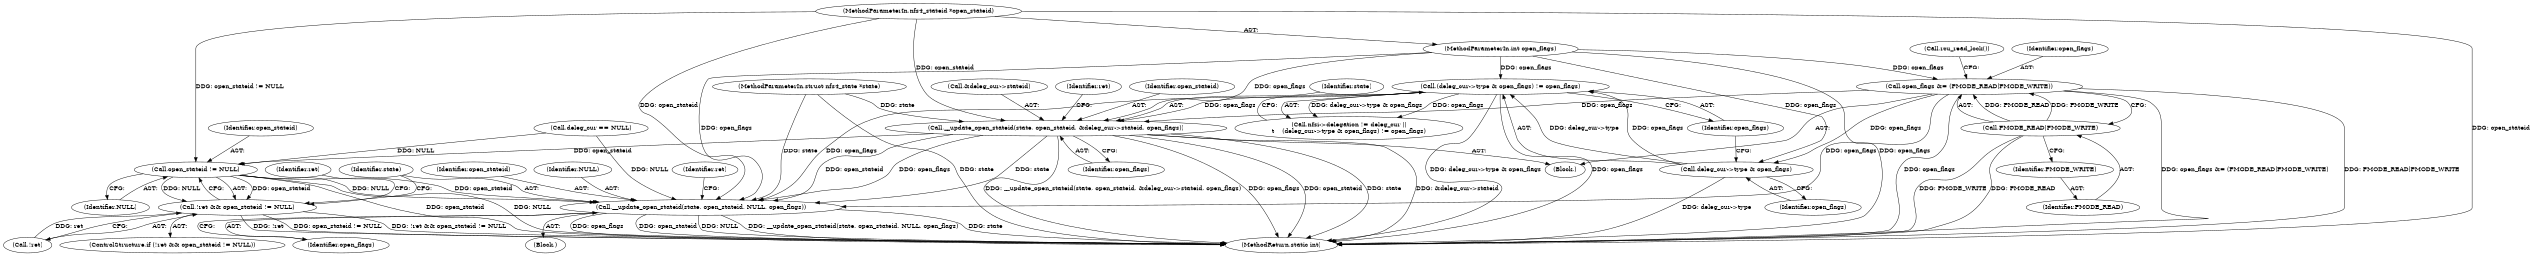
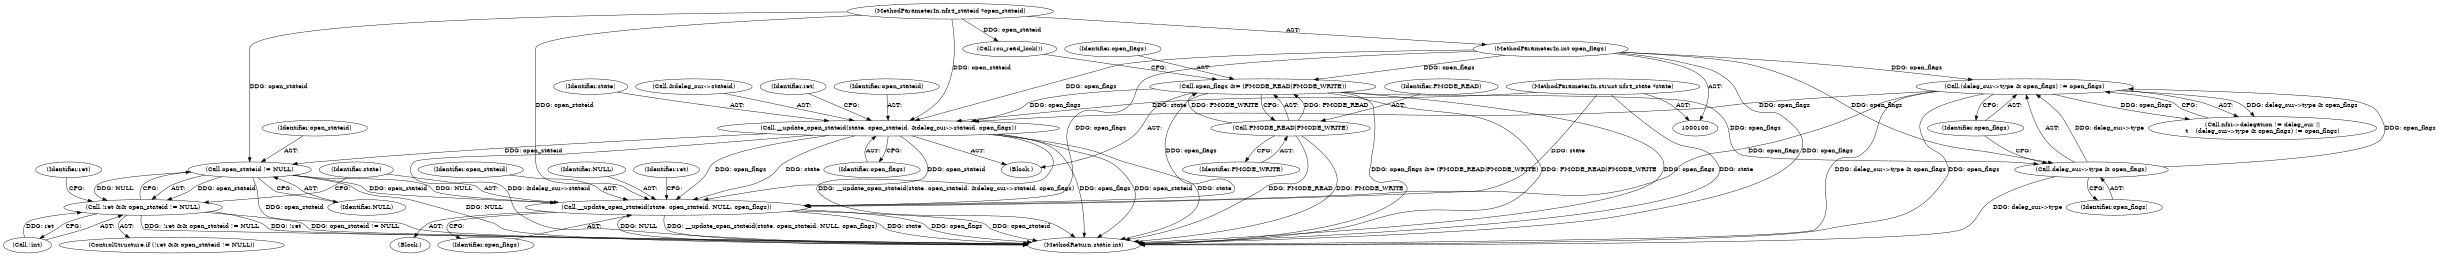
  digraph {
    n1 [label="(Call,__update_open_stateid(state, open_stateid, &deleg_cur->stateid, open_flags))"]
    n2 [label="(Call,open_stateid != NULL)"]
    n3 [label="(Call,__update_open_stateid(state, open_stateid, NULL, open_flags))"]
    n4 [label="(MethodReturn,static int)"]
    n5 [label="(Block,)"]
    n6 [label="(Identifier,open_flags)"]
    n7 [label="(Call,!ret && open_stateid != NULL)"]
    n8 [label="(Identifier,NULL)"]
    n9 [label="(Identifier,open_flags)"]
    n10 [label="(Block,)"]
    n11 [label="(MethodParameterIn,struct nfs4_state *state)"]
+   1000100
    n13 [label="(MethodParameterIn,nfs4_stateid *open_stateid)"]
    n14 [label="(MethodParameterIn,int open_flags)"]
    n15 [label="(Call,(deleg_cur->type & open_flags) != open_flags)"]
    n16 [label="(Call,nfsi->delegation != deleg_cur ||\n\t    (deleg_cur->type & open_flags) != open_flags)"]
    n17 [label="(Identifier,open_flags)"]
    n18 [label="(Call,deleg_cur->type & open_flags)"]
    n19 [label="(Identifier,open_flags)"]
    n20 [label="(Call,open_flags &= (FMODE_READ|FMODE_WRITE))"]
    n21 [label="(Call,FMODE_READ|FMODE_WRITE)"]
    n22 [label="(Identifier,FMODE_WRITE)"]
-   n23 [label="(Call,!ret)"]
+   n23 [label="(Call,!int)"]
    n24 [label="(ControlStructure,if (!ret && open_stateid != NULL))"]
    n25 [label="(Identifier,ret)"]
    n26 [label="(Identifier,state)"]
    n27 [label="(Identifier,open_stateid)"]
    n28 [label="(Identifier,open_flags)"]
    n29 [label="(Identifier,NULL)"]
    n30 [label="(Identifier,state)"]
    n31 [label="(Identifier,open_stateid)"]
    n32 [label="(Call,&deleg_cur->stateid)"]
    n33 [label="(Identifier,ret)"]
    n34 [label="(Call,rcu_read_lock())"]
    n35 [label="(Identifier,ret)"]
    n36 [label="(Identifier,open_stateid)"]
-   n37 [label="(Call,deleg_cur == NULL)"]
    n38 [label="(Identifier,FMODE_READ)"]
    n1 -> n2 [label="DDG: open_stateid"]
    n1 -> n3 [label="DDG: state"]
    n1 -> n3 [label="DDG: open_stateid"]
    n1 -> n3 [label="DDG: open_flags"]
    n1 -> n4 [label="DDG: &deleg_cur->stateid"]
    n1 -> n4 [label="DDG: __update_open_stateid(state, open_stateid, &deleg_cur->stateid, open_flags)"]
    n1 -> n4 [label="DDG: open_flags"]
    n1 -> n4 [label="DDG: open_stateid"]
    n1 -> n4 [label="DDG: state"]
    n1 -> n5 [label="AST: "]
    n1 -> n6 [label="CFG: "]
    n2 -> n3 [label="DDG: open_stateid"]
    n2 -> n3 [label="DDG: NULL"]
    n2 -> n4 [label="DDG: open_stateid"]
    n2 -> n4 [label="DDG: NULL"]
    n2 -> n7 [label="AST: "]
    n2 -> n7 [label="DDG: open_stateid"]
    n2 -> n7 [label="DDG: NULL"]
    n2 -> n8 [label="CFG: "]
    n3 -> n4 [label="DDG: NULL"]
    n3 -> n4 [label="DDG: __update_open_stateid(state, open_stateid, NULL, open_flags)"]
    n3 -> n4 [label="DDG: state"]
    n3 -> n4 [label="DDG: open_flags"]
    n3 -> n4 [label="DDG: open_stateid"]
    n3 -> n9 [label="CFG: "]
    n3 -> n10 [label="AST: "]
    n6 -> n1 [label="AST: "]
    n7 -> n2 [label="CFG: "]
    n7 -> n4 [label="DDG: !ret"]
    n7 -> n4 [label="DDG: open_stateid != NULL"]
    n7 -> n4 [label="DDG: !ret && open_stateid != NULL"]
    n7 -> n23 [label="CFG: "]
    n7 -> n24 [label="AST: "]
    n8 -> n2 [label="AST: "]
    n9 -> n3 [label="AST: "]
    n11 -> n1 [label="DDG: state"]
    n11 -> n3 [label="DDG: state"]
    n11 -> n4 [label="DDG: state"]
+   n11 -> 1000100 [label="AST: "]
    n13 -> n1 [label="DDG: open_stateid"]
-   n13 -> n2 [label="DDG: open_stateid != NULL"]
+   n13 -> n2 [label="DDG: open_stateid"]
    n13 -> n3 [label="DDG: open_stateid"]
-   n13 -> n4 [label="DDG: open_stateid"]
+   n13 -> n34 [label="DDG: open_stateid"]
    n13 -> n14 [label="AST: "]
    n14 -> n1 [label="DDG: open_flags"]
    n14 -> n3 [label="DDG: open_flags"]
    n14 -> n4 [label="DDG: open_flags"]
+   n14 -> 1000100 [label="AST: "]
    n14 -> n15 [label="DDG: open_flags"]
    n14 -> n18 [label="DDG: open_flags"]
    n14 -> n20 [label="DDG: open_flags"]
    n15 -> n1 [label="DDG: open_flags"]
    n15 -> n3 [label="DDG: open_flags"]
    n15 -> n4 [label="DDG: deleg_cur->type & open_flags"]
    n15 -> n4 [label="DDG: open_flags"]
    n15 -> n16 [label="AST: "]
    n15 -> n16 [label="DDG: deleg_cur->type & open_flags"]
    n15 -> n16 [label="DDG: open_flags"]
    n15 -> n17 [label="CFG: "]
    n16 -> n15 [label="CFG: "]
    n17 -> n15 [label="AST: "]
    n17 -> n18 [label="CFG: "]
    n18 -> n4 [label="DDG: deleg_cur->type"]
    n18 -> n15 [label="AST: "]
    n18 -> n15 [label="DDG: deleg_cur->type"]
    n18 -> n15 [label="DDG: open_flags"]
    n18 -> n19 [label="CFG: "]
    n19 -> n18 [label="AST: "]
    n20 -> n1 [label="DDG: open_flags"]
    n20 -> n3 [label="DDG: open_flags"]
    n20 -> n4 [label="DDG: open_flags &= (FMODE_READ|FMODE_WRITE)"]
    n20 -> n4 [label="DDG: FMODE_READ|FMODE_WRITE"]
    n20 -> n4 [label="DDG: open_flags"]
    n20 -> n5 [label="AST: "]
    n20 -> n18 [label="DDG: open_flags"]
    n20 -> n21 [label="CFG: "]
    n21 -> n4 [label="DDG: FMODE_READ"]
    n21 -> n4 [label="DDG: FMODE_WRITE"]
    n21 -> n20 [label="AST: "]
    n21 -> n20 [label="DDG: FMODE_READ"]
    n21 -> n20 [label="DDG: FMODE_WRITE"]
    n21 -> n22 [label="CFG: "]
-   n22 -> n38 [label="AST: "]
+   n22 -> n21 [label="AST: "]
    n23 -> n7 [label="AST: "]
    n23 -> n7 [label="DDG: ret"]
    n25 -> n7 [label="CFG: "]
    n26 -> n1 [label="AST: "]
    n27 -> n3 [label="AST: "]
    n28 -> n20 [label="AST: "]
    n29 -> n3 [label="AST: "]
    n30 -> n3 [label="AST: "]
    n30 -> n7 [label="CFG: "]
    n31 -> n2 [label="AST: "]
    n32 -> n1 [label="AST: "]
    n33 -> n3 [label="CFG: "]
    n34 -> n20 [label="CFG: "]
    n35 -> n1 [label="CFG: "]
    n36 -> n1 [label="AST: "]
-   n37 -> n2 [label="DDG: NULL"]
-   n37 -> n3 [label="DDG: NULL"]
    n38 -> n21 [label="AST: "]
  }
